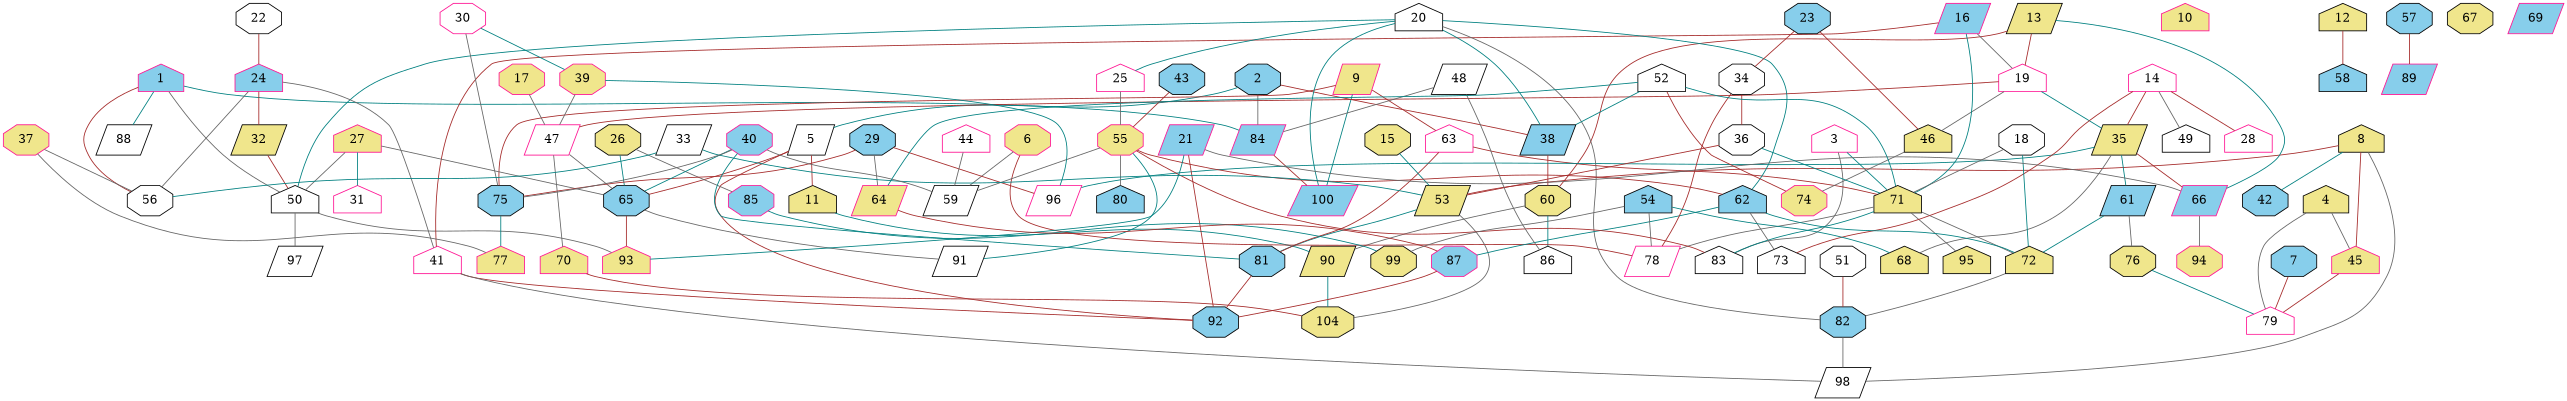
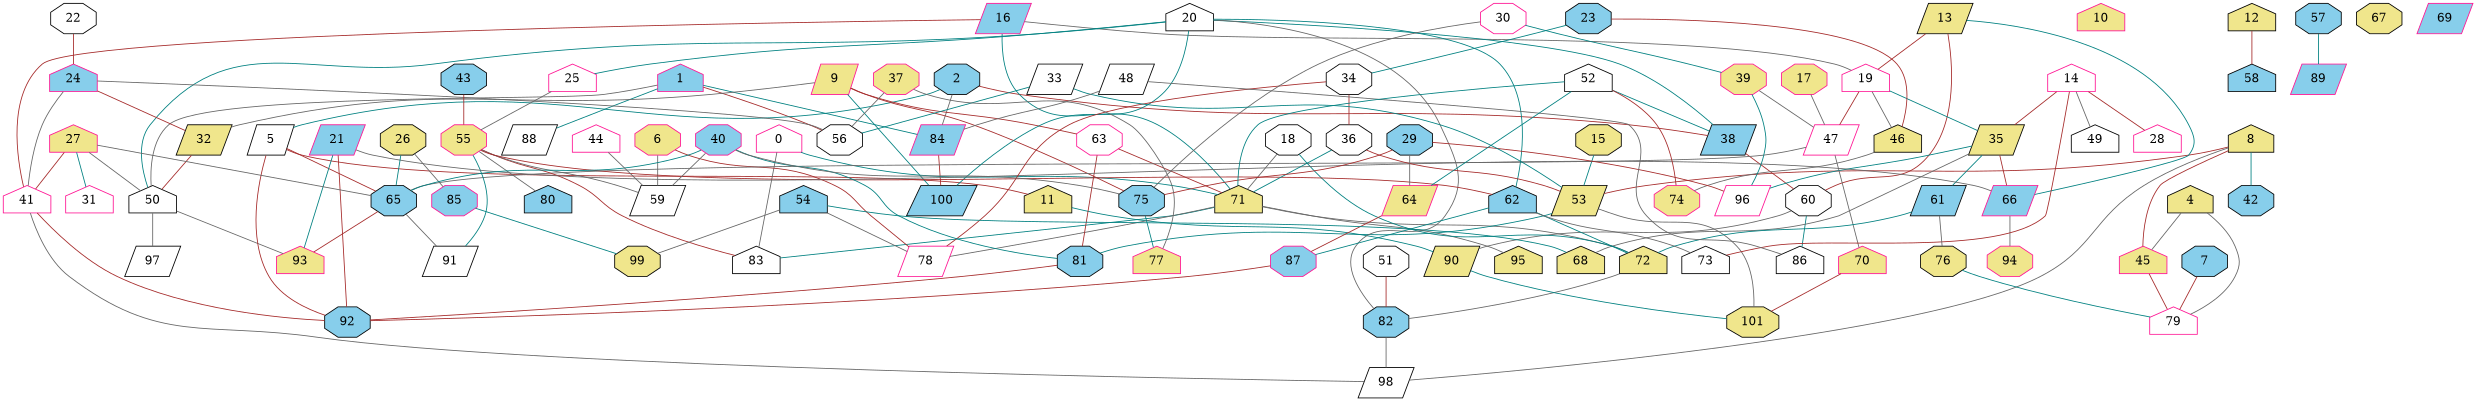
  graph {
    node [color=black fillcolor=white shape=house style=filled]
    edge [color=gray40]
    1 [color=deeppink fillcolor=skyblue]
    50
    56 [shape=octagon]
    84 [color=deeppink fillcolor=skyblue shape=parallelogram]
    88 [shape=parallelogram]
    93 [color=deeppink fillcolor=khaki]
    97 [shape=parallelogram]
-   100 [color=deeppink fillcolor=skyblue shape=parallelogram]
+   100 [fillcolor=skyblue shape=parallelogram]
    2 [fillcolor=skyblue shape=octagon]
    5 [shape=parallelogram]
    38 [fillcolor=skyblue shape=parallelogram]
    11 [fillcolor=khaki]
    65 [fillcolor=skyblue shape=octagon]
    92 [fillcolor=skyblue shape=octagon]
-   60 [fillcolor=khaki shape=octagon]
-   3 [color=deeppink]
+   60 [shape=octagon]
+   3 [color=deeppink label=0]
    71 [fillcolor=khaki]
    83
    78 [color=deeppink shape=parallelogram]
    72 [fillcolor=khaki]
    95 [fillcolor=khaki]
    4 [fillcolor=khaki]
    45 [color=deeppink fillcolor=khaki]
    79 [color=deeppink]
    90 [fillcolor=khaki shape=parallelogram]
    91 [shape=parallelogram]
    6 [color=deeppink fillcolor=khaki shape=octagon]
    59 [shape=parallelogram]
    7 [fillcolor=skyblue shape=octagon]
    8 [fillcolor=khaki]
    42 [fillcolor=skyblue shape=octagon]
    53 [fillcolor=khaki shape=parallelogram]
    98 [shape=parallelogram]
    81 [fillcolor=skyblue shape=octagon]
-   101 [fillcolor=khaki shape=octagon label=104]
+   101 [fillcolor=khaki shape=octagon]
    9 [color=deeppink fillcolor=khaki shape=parallelogram]
    32 [fillcolor=khaki shape=parallelogram]
-   63 [color=deeppink]
+   63 [color=deeppink shape=octagon]
    75 [fillcolor=skyblue shape=octagon]
    77 [color=deeppink fillcolor=khaki]
    10 [color=deeppink fillcolor=khaki]
    12 [fillcolor=khaki]
    58 [fillcolor=skyblue]
    13 [fillcolor=khaki shape=parallelogram]
    19 [color=deeppink]
    66 [color=deeppink fillcolor=skyblue shape=parallelogram]
    35 [fillcolor=khaki shape=parallelogram]
    47 [color=deeppink shape=parallelogram]
    46 [fillcolor=khaki]
    86
    94 [color=deeppink fillcolor=khaki shape=octagon]
    14 [color=deeppink]
    28 [color=deeppink]
    49
    73
    96 [color=deeppink shape=parallelogram]
    61 [fillcolor=skyblue shape=parallelogram]
    68 [fillcolor=khaki]
    15 [fillcolor=khaki shape=octagon]
    16 [color=deeppink fillcolor=skyblue shape=parallelogram]
    41 [color=deeppink]
    17 [color=deeppink fillcolor=khaki shape=octagon]
    70 [color=deeppink fillcolor=khaki]
    18 [shape=octagon]
    82 [fillcolor=skyblue shape=octagon]
    74 [color=deeppink fillcolor=khaki shape=octagon]
    20
    25 [color=deeppink]
    62 [fillcolor=skyblue]
    55 [color=deeppink fillcolor=khaki shape=octagon]
    87 [color=deeppink fillcolor=skyblue shape=octagon]
    21 [color=deeppink fillcolor=skyblue shape=parallelogram]
    24 [color=deeppink fillcolor=skyblue]
    22 [shape=octagon]
    23 [fillcolor=skyblue shape=octagon]
    34 [shape=octagon]
    36 [shape=octagon]
    80 [fillcolor=skyblue]
    26 [fillcolor=khaki shape=octagon]
    85 [color=deeppink fillcolor=skyblue shape=octagon]
    99 [fillcolor=khaki shape=octagon]
    27 [color=deeppink fillcolor=khaki]
    31 [color=deeppink]
    29 [fillcolor=skyblue shape=octagon]
    64 [color=deeppink fillcolor=khaki shape=parallelogram]
    30 [color=deeppink shape=octagon]
    39 [color=deeppink fillcolor=khaki shape=octagon]
    33 [shape=parallelogram]
    76 [fillcolor=khaki shape=octagon]
    37 [color=deeppink fillcolor=khaki shape=octagon]
    40 [color=deeppink fillcolor=skyblue shape=octagon]
    43 [fillcolor=skyblue shape=octagon]
    44 [color=deeppink]
    48 [shape=parallelogram]
    51 [shape=octagon]
    52
    54 [fillcolor=skyblue]
    57 [fillcolor=skyblue shape=octagon]
    89 [color=deeppink fillcolor=skyblue shape=parallelogram]
    67 [fillcolor=khaki shape=octagon]
    69 [color=deeppink fillcolor=skyblue shape=parallelogram]
    1 -- 50
    1 -- 56 [color=brown]
    1 -- 84 [color=teal]
    1 -- 88 [color=teal]
    50 -- 93
    50 -- 97
    84 -- 100 [color=brown]
    2 -- 84
    2 -- 5 [color=teal]
    2 -- 38 [color=brown]
    5 -- 11 [color=brown]
    5 -- 65 [color=brown]
    5 -- 92 [color=brown]
    38 -- 60 [color=brown]
    11 -- 90 [color=teal]
    65 -- 93 [color=brown]
    65 -- 91
    60 -- 90
    60 -- 86 [color=teal]
    3 -- 71 [color=teal]
    3 -- 83
    71 -- 83 [color=teal]
    71 -- 78
    71 -- 72
    71 -- 95
    72 -- 82
    4 -- 45
    4 -- 79
    45 -- 79 [color=brown]
    90 -- 101 [color=teal]
    6 -- 78 [color=brown]
    6 -- 59
    7 -- 79 [color=brown]
    8 -- 45 [color=brown]
    8 -- 42 [color=teal]
    8 -- 53 [color=brown]
    8 -- 98
    53 -- 81 [color=teal]
    53 -- 101
    81 -- 92 [color=brown]
    9 -- 100 [color=teal]
+   9 -- 32
    9 -- 63 [color=brown]
    9 -- 75 [color=brown]
    32 -- 50 [color=brown]
    63 -- 71 [color=brown]
    63 -- 81 [color=brown]
    75 -- 77 [color=teal]
    12 -- 58 [color=brown]
    13 -- 60 [color=brown]
    13 -- 19 [color=brown]
    13 -- 66 [color=teal]
    19 -- 35 [color=teal]
    19 -- 47 [color=brown]
    19 -- 46
    66 -- 94
    35 -- 66 [color=brown]
    35 -- 96 [color=teal]
    35 -- 61 [color=teal]
    35 -- 68
    47 -- 65
    47 -- 70
    46 -- 74
    14 -- 35 [color=brown]
    14 -- 28 [color=brown]
    14 -- 49
    14 -- 73 [color=brown]
    61 -- 72 [color=teal]
    61 -- 76
    15 -- 53 [color=teal]
    16 -- 71 [color=teal]
    16 -- 19
    16 -- 41 [color=brown]
    41 -- 92 [color=brown]
    41 -- 98
    17 -- 47
    70 -- 101 [color=brown]
    18 -- 71
    18 -- 72 [color=teal]
    82 -- 98
    20 -- 50 [color=teal]
    20 -- 100 [color=teal]
    20 -- 38 [color=teal]
    20 -- 82
    20 -- 25 [color=teal]
    20 -- 62 [color=teal]
    25 -- 55
    62 -- 72 [color=teal]
    62 -- 73
    62 -- 87 [color=teal]
    55 -- 83 [color=brown]
    55 -- 91 [color=teal]
    55 -- 59
    55 -- 62 [color=brown]
    55 -- 80
    87 -- 92 [color=brown]
    21 -- 93 [color=teal]
    21 -- 92 [color=brown]
    21 -- 66
    24 -- 56
    24 -- 32 [color=brown]
    24 -- 41
    22 -- 24 [color=brown]
    23 -- 46 [color=brown]
-   23 -- 34 [color=brown]
+   23 -- 34 [color=teal]
    34 -- 78 [color=brown]
    34 -- 36 [color=brown]
    36 -- 71 [color=teal]
    36 -- 53 [color=brown]
    26 -- 65 [color=teal]
    26 -- 85
    85 -- 99 [color=teal]
    27 -- 50
    27 -- 65
+   27 -- 41 [color=brown]
    27 -- 31 [color=teal]
    29 -- 75 [color=brown]
    29 -- 96 [color=brown]
    29 -- 64
    64 -- 87 [color=brown]
    30 -- 75
    30 -- 39 [color=teal]
    39 -- 47
    39 -- 96 [color=teal]
    33 -- 56 [color=teal]
    33 -- 53 [color=teal]
    76 -- 79 [color=teal]
    37 -- 56
    37 -- 77
    40 -- 65 [color=teal]
    40 -- 59
    40 -- 81 [color=teal]
    40 -- 75
    43 -- 55 [color=brown]
    44 -- 59
    48 -- 84
    48 -- 86
    51 -- 82 [color=brown]
    52 -- 38 [color=teal]
    52 -- 71 [color=teal]
    52 -- 74 [color=brown]
    52 -- 64 [color=teal]
    54 -- 78
    54 -- 68 [color=teal]
    54 -- 99
-   57 -- 89 [color=brown]
+   57 -- 89 [color=teal]
  }
